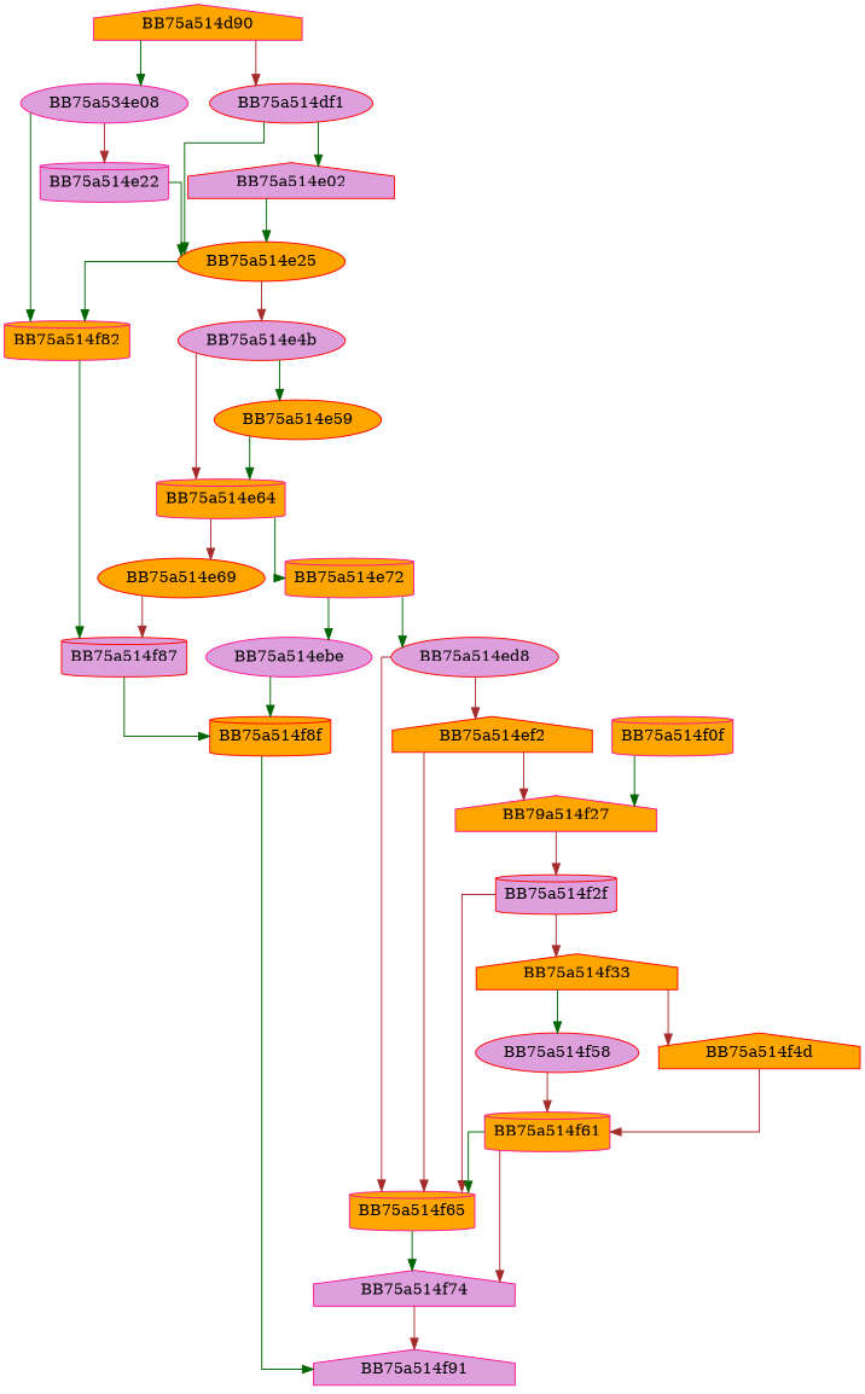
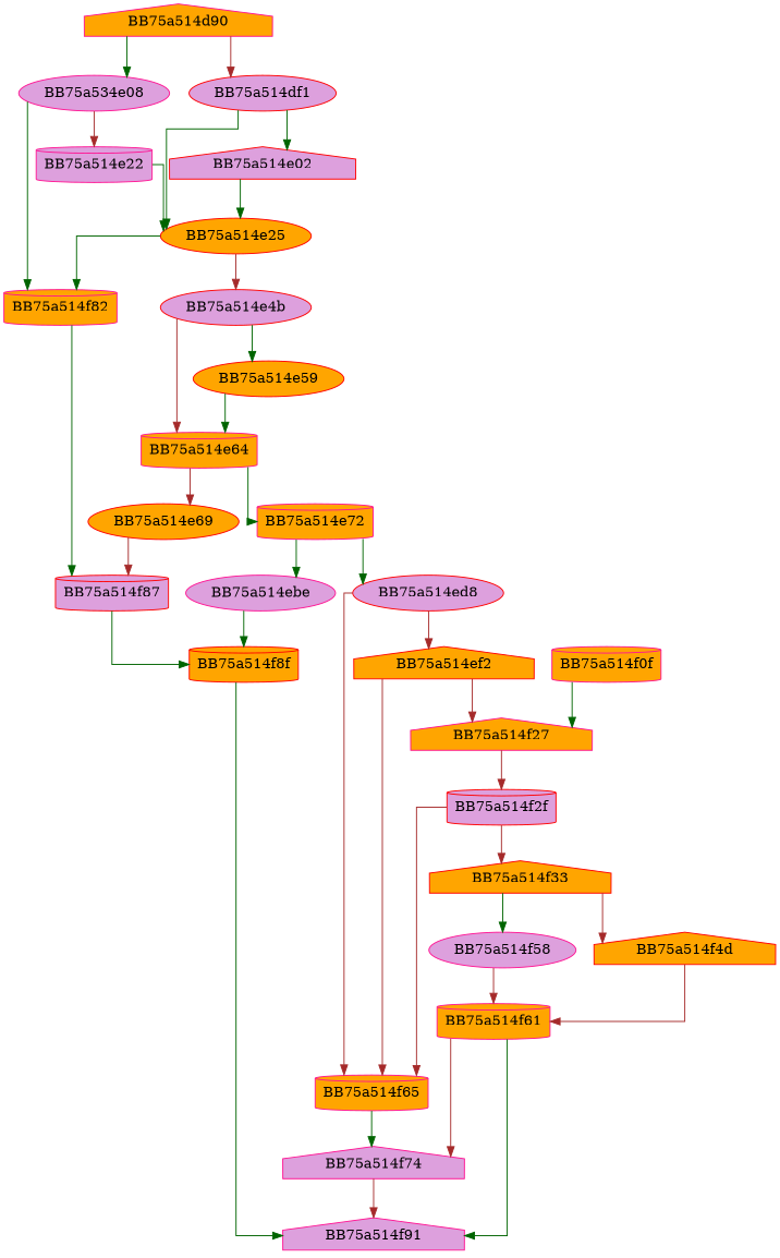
  digraph {
    fontname="DejaVu Serif"
    splines=ortho
    node [color=red fillcolor=orange fontname="DejaVu Serif" shape=cylinder style=filled]
    edge [color=darkgreen fontname="DejaVu Serif"]
    BB75a514d90 [color=deeppink shape=house]
    n2 [color=deeppink fillcolor=plum label=BB75a534e08 shape=ellipse]
    BB75a514df1 [fillcolor=plum shape=ellipse]
    BB75a514f82 [color=deeppink]
    BB75a514e22 [color=deeppink fillcolor=plum]
    BB75a514e02 [fillcolor=plum shape=house]
    BB75a514e25 [shape=ellipse]
    BB75a514f87 [fillcolor=plum]
    BB75a514f8f
    BB75a514e4b [fillcolor=plum shape=ellipse]
    BB75a514e64 [color=deeppink]
    BB75a514e59 [shape=ellipse]
    BB75a514e72 [color=deeppink]
    BB75a514e69 [shape=ellipse]
    BB75a514ed8 [fillcolor=plum shape=ellipse]
    BB75a514ebe [color=deeppink fillcolor=plum shape=ellipse]
    BB75a514f65 [color=deeppink]
    BB75a514ef2 [shape=house]
    BB75a514f91 [color=deeppink fillcolor=plum shape=house]
    BB75a514f74 [color=deeppink fillcolor=plum shape=house]
-   BB75a514f27 [color=deeppink shape=house label=BB79a514f27]
+   BB75a514f27 [color=deeppink shape=house]
    BB75a514f0f [color=deeppink]
    BB75a514f2f [fillcolor=plum]
    BB75a514f33 [shape=house]
-   BB75a514f58 [fillcolor=plum shape=ellipse]
+   BB75a514f58 [color=deeppink fillcolor=plum shape=ellipse]
    BB75a514f4d [shape=house]
    BB75a514f61 [color=deeppink]
    BB75a514d90 -> n2
    BB75a514d90 -> BB75a514df1 [color=brown]
    n2 -> BB75a514f82
    n2 -> BB75a514e22 [color=brown]
    BB75a514df1 -> BB75a514e02
    BB75a514df1 -> BB75a514e25
    BB75a514f82 -> BB75a514f87
    BB75a514e22 -> BB75a514e25
    BB75a514e02 -> BB75a514e25
    BB75a514e25 -> BB75a514f82
    BB75a514e25 -> BB75a514e4b [color=brown]
    BB75a514f87 -> BB75a514f8f
    BB75a514f8f -> BB75a514f91
    BB75a514e4b -> BB75a514e64 [color=brown]
    BB75a514e4b -> BB75a514e59
    BB75a514e64 -> BB75a514e72
    BB75a514e64 -> BB75a514e69 [color=brown]
    BB75a514e59 -> BB75a514e64
    BB75a514e72 -> BB75a514ed8
    BB75a514e72 -> BB75a514ebe
    BB75a514e69 -> BB75a514f87 [color=brown]
    BB75a514ed8 -> BB75a514f65 [color=brown]
    BB75a514ed8 -> BB75a514ef2 [color=brown]
    BB75a514ebe -> BB75a514f8f
    BB75a514f65 -> BB75a514f74
    BB75a514ef2 -> BB75a514f65 [color=brown]
    BB75a514ef2 -> BB75a514f27 [color=brown]
    BB75a514f74 -> BB75a514f91 [color=brown]
    BB75a514f27 -> BB75a514f2f [color=brown]
    BB75a514f0f -> BB75a514f27
    BB75a514f2f -> BB75a514f65 [color=brown]
    BB75a514f2f -> BB75a514f33 [color=brown]
    BB75a514f33 -> BB75a514f58
    BB75a514f33 -> BB75a514f4d [color=brown]
    BB75a514f58 -> BB75a514f61 [color=brown]
    BB75a514f4d -> BB75a514f61 [color=brown]
-   BB75a514f61 -> BB75a514f65
+   BB75a514f61 -> BB75a514f91
    BB75a514f61 -> BB75a514f74 [color=brown]
  }
